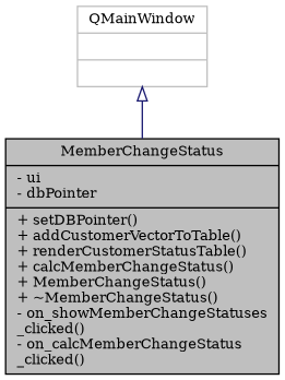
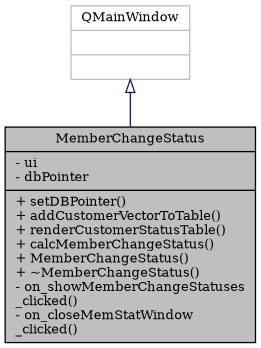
  digraph {
    fontname="DejaVu Serif"
    node [fontname="DejaVu Serif" fontsize=10 shape=record]
-   n1 [color=black fillcolor=grey75 fontcolor=black height=0.2 label="{MemberChangeStatus\n|- ui\l- dbPointer\l|+ setDBPointer()\l+ addCustomerVectorToTable()\l+ renderCustomerStatusTable()\l+ calcMemberChangeStatus()\l+ MemberChangeStatus()\l+ ~MemberChangeStatus()\l- on_showMemberChangeStatuses\l_clicked()\l- on_calcMemberChangeStatus\l_clicked()\l}" style=filled width=0.4]
+   n1 [color=black fillcolor=grey75 fontcolor=black height=0.2 label="{MemberChangeStatus\n|- ui\l- dbPointer\l|+ setDBPointer()\l+ addCustomerVectorToTable()\l+ renderCustomerStatusTable()\l+ calcMemberChangeStatus()\l+ MemberChangeStatus()\l+ ~MemberChangeStatus()\l- on_showMemberChangeStatuses\l_clicked()\l- on_closeMemStatWindow\l_clicked()\l}" style=filled width=0.4]
    n2 [color=grey75 height=0.2 label="{QMainWindow\n||}" width=0.4]
    n2 -> n1 [arrowtail=onormal color=midnightblue dir=back fontname="DejaVu Serif" fontsize=10 labelfontname=Helvetica labelfontsize=10 style=solid]
  }
